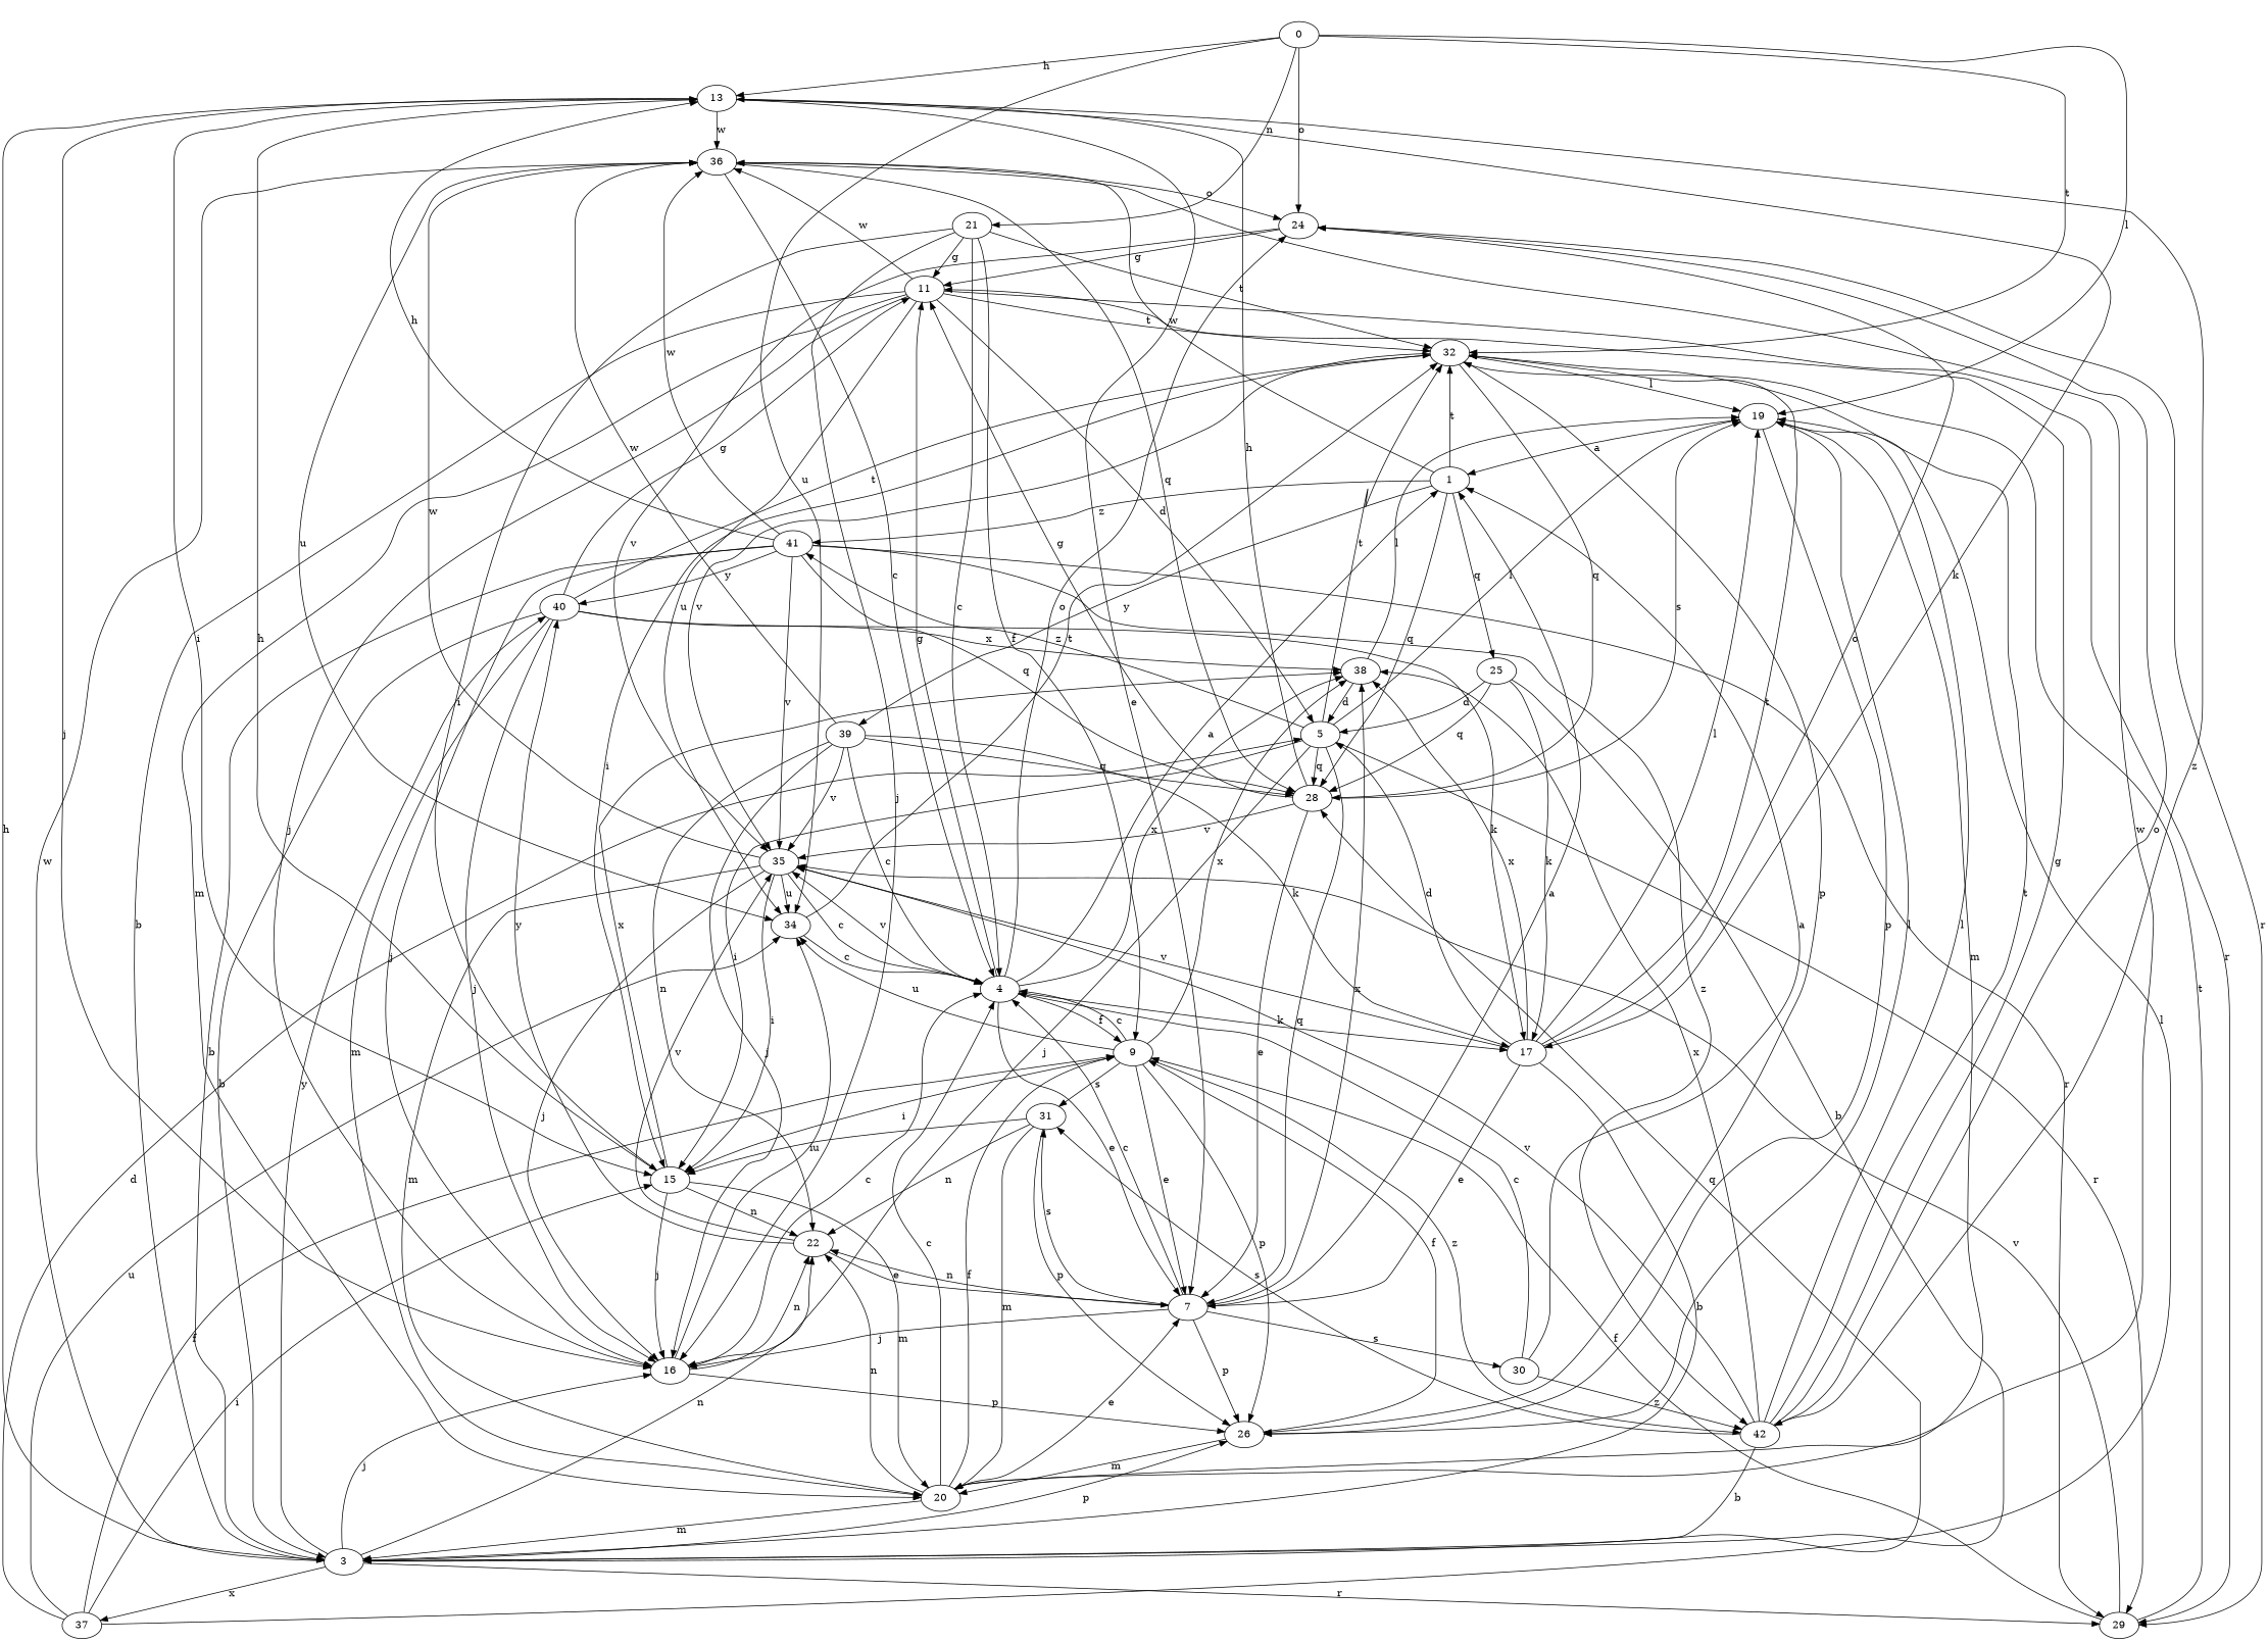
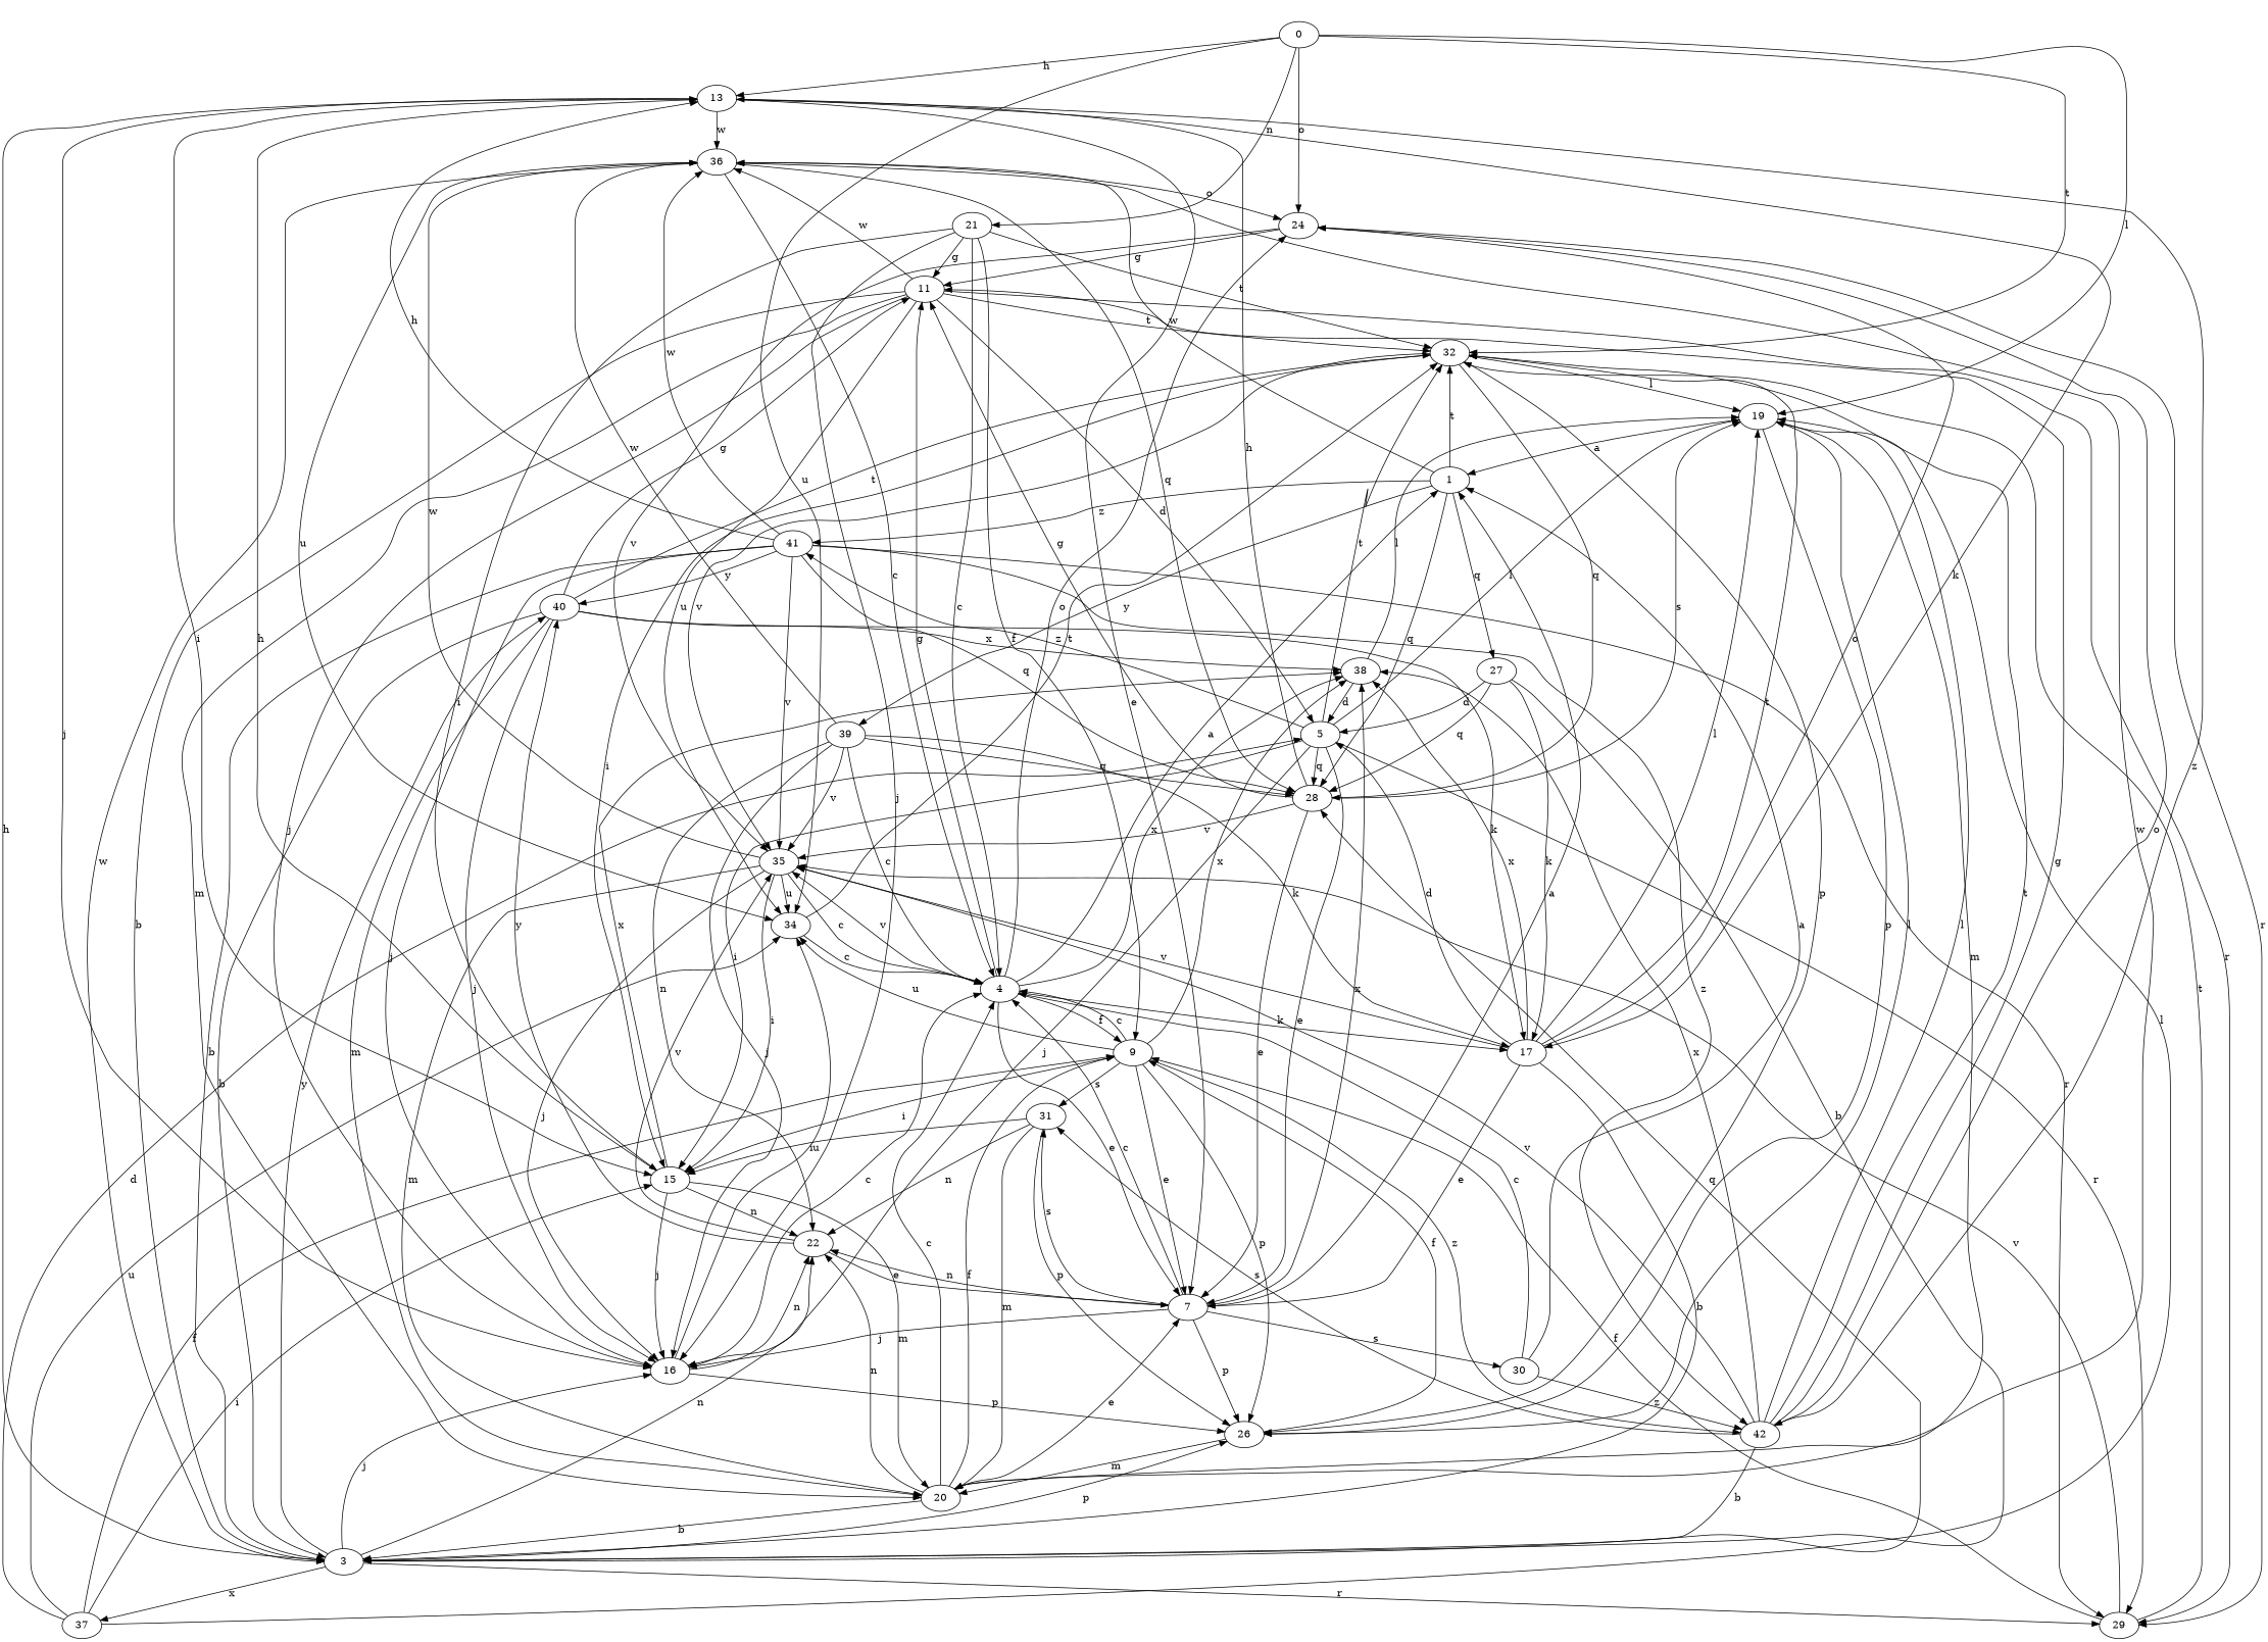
  strict digraph {
    0
    13
    19
    21
    24
    32
    34
    36
    16
    7
    17
    15
    42
    1
    26
    20
    4
    9
    11
    29
    35
    28
-   27 [label=25]
+   27
    39
    41
    3
    5
    22
    40
    37
    38
    30
    31
    0 -> 13 [label=h]
    0 -> 19 [label=l]
    0 -> 21 [label=n]
    0 -> 24 [label=o]
    0 -> 32 [label=t]
    0 -> 34 [label=u]
    13 -> 36 [label=w]
    13 -> 16 [label=j]
    13 -> 7 [label=e]
    13 -> 17 [label=k]
    13 -> 15 [label=i]
    13 -> 42 [label=z]
    19 -> 1 [label=a]
    19 -> 26 [label=p]
    19 -> 20 [label=m]
    21 -> 32 [label=t]
    21 -> 16 [label=j]
    21 -> 15 [label=i]
    21 -> 4 [label=c]
    21 -> 9 [label=f]
    21 -> 11 [label=g]
    24 -> 11 [label=g]
    24 -> 29 [label=r]
    24 -> 35 [label=v]
    32 -> 19 [label=l]
    32 -> 15 [label=i]
    32 -> 26 [label=p]
    32 -> 35 [label=v]
    32 -> 28 [label=q]
    34 -> 32 [label=t]
    34 -> 4 [label=c]
    36 -> 24 [label=o]
    36 -> 34 [label=u]
    36 -> 4 [label=c]
    36 -> 28 [label=q]
    16 -> 34 [label=u]
    16 -> 26 [label=p]
    16 -> 4 [label=c]
    16 -> 22 [label=n]
    7 -> 16 [label=j]
    7 -> 1 [label=a]
    7 -> 26 [label=p]
    7 -> 4 [label=c]
    7 -> 22 [label=n]
    7 -> 38 [label=x]
    7 -> 30 [label=s]
    7 -> 31 [label=s]
    17 -> 19 [label=l]
    17 -> 24 [label=o]
    17 -> 32 [label=t]
    17 -> 7 [label=e]
    17 -> 35 [label=v]
    17 -> 3 [label=b]
    17 -> 5 [label=d]
    17 -> 38 [label=x]
    15 -> 13 [label=h]
    15 -> 16 [label=j]
    15 -> 20 [label=m]
    15 -> 22 [label=n]
    15 -> 38 [label=x]
    42 -> 19 [label=l]
    42 -> 24 [label=o]
    42 -> 32 [label=t]
    42 -> 11 [label=g]
    42 -> 35 [label=v]
    42 -> 3 [label=b]
    42 -> 38 [label=x]
    42 -> 31 [label=s]
    1 -> 32 [label=t]
    1 -> 36 [label=w]
    1 -> 28 [label=q]
    1 -> 27 [label=q]
    1 -> 39 [label=y]
    1 -> 41 [label=z]
    26 -> 19 [label=l]
    26 -> 20 [label=m]
    26 -> 9 [label=f]
    20 -> 36 [label=w]
    20 -> 7 [label=e]
    20 -> 4 [label=c]
    20 -> 9 [label=f]
-   20 -> 3 [label=m]
+   20 -> 3 [label=b]
    20 -> 22 [label=n]
    4 -> 24 [label=o]
    4 -> 7 [label=e]
    4 -> 17 [label=k]
    4 -> 1 [label=a]
    4 -> 9 [label=f]
    4 -> 11 [label=g]
    4 -> 35 [label=v]
    4 -> 38 [label=x]
    9 -> 34 [label=u]
    9 -> 7 [label=e]
    9 -> 15 [label=i]
    9 -> 42 [label=z]
    9 -> 26 [label=p]
    9 -> 4 [label=c]
    9 -> 38 [label=x]
    9 -> 31 [label=s]
    11 -> 32 [label=t]
    11 -> 34 [label=u]
    11 -> 36 [label=w]
    11 -> 16 [label=j]
    11 -> 20 [label=m]
    11 -> 29 [label=r]
    11 -> 3 [label=b]
    11 -> 5 [label=d]
    29 -> 32 [label=t]
    29 -> 9 [label=f]
    29 -> 35 [label=v]
    35 -> 34 [label=u]
    35 -> 36 [label=w]
    35 -> 16 [label=j]
    35 -> 15 [label=i]
    35 -> 20 [label=m]
    35 -> 4 [label=c]
    28 -> 13 [label=h]
    28 -> 19 [label=s]
    28 -> 7 [label=e]
    28 -> 11 [label=g]
    28 -> 35 [label=v]
    27 -> 17 [label=k]
    27 -> 28 [label=q]
    27 -> 3 [label=b]
    27 -> 5 [label=d]
    39 -> 36 [label=w]
    39 -> 16 [label=j]
    39 -> 17 [label=k]
    39 -> 4 [label=c]
    39 -> 35 [label=v]
    39 -> 28 [label=q]
    39 -> 22 [label=n]
    41 -> 13 [label=h]
    41 -> 36 [label=w]
    41 -> 16 [label=j]
    41 -> 42 [label=z]
    41 -> 29 [label=r]
    41 -> 35 [label=v]
    41 -> 28 [label=q]
    41 -> 3 [label=b]
    41 -> 40 [label=y]
    3 -> 13 [label=h]
-   3 -> 36 [label=w]
+   36 -> 3 [label=w]
    3 -> 16 [label=j]
    3 -> 26 [label=p]
    3 -> 29 [label=r]
    3 -> 28 [label=q]
    3 -> 22 [label=n]
    3 -> 40 [label=y]
    3 -> 37 [label=x]
    5 -> 19 [label=l]
    5 -> 32 [label=t]
    5 -> 16 [label=j]
-   5 -> 7 [label=q]
+   5 -> 7 [label=e]
    5 -> 15 [label=i]
    5 -> 29 [label=r]
    5 -> 28 [label=q]
    5 -> 41 [label=z]
    22 -> 7 [label=e]
    22 -> 35 [label=v]
    22 -> 40 [label=y]
    40 -> 32 [label=t]
    40 -> 16 [label=j]
    40 -> 17 [label=k]
    40 -> 20 [label=m]
    40 -> 11 [label=g]
    40 -> 3 [label=b]
    40 -> 38 [label=x]
    37 -> 19 [label=l]
    37 -> 34 [label=u]
    37 -> 15 [label=i]
    37 -> 9 [label=f]
    37 -> 5 [label=d]
    38 -> 19 [label=l]
    38 -> 5 [label=d]
    30 -> 42 [label=z]
    30 -> 1 [label=a]
    30 -> 4 [label=c]
    31 -> 15 [label=i]
    31 -> 26 [label=p]
    31 -> 20 [label=m]
    31 -> 22 [label=n]
  }
